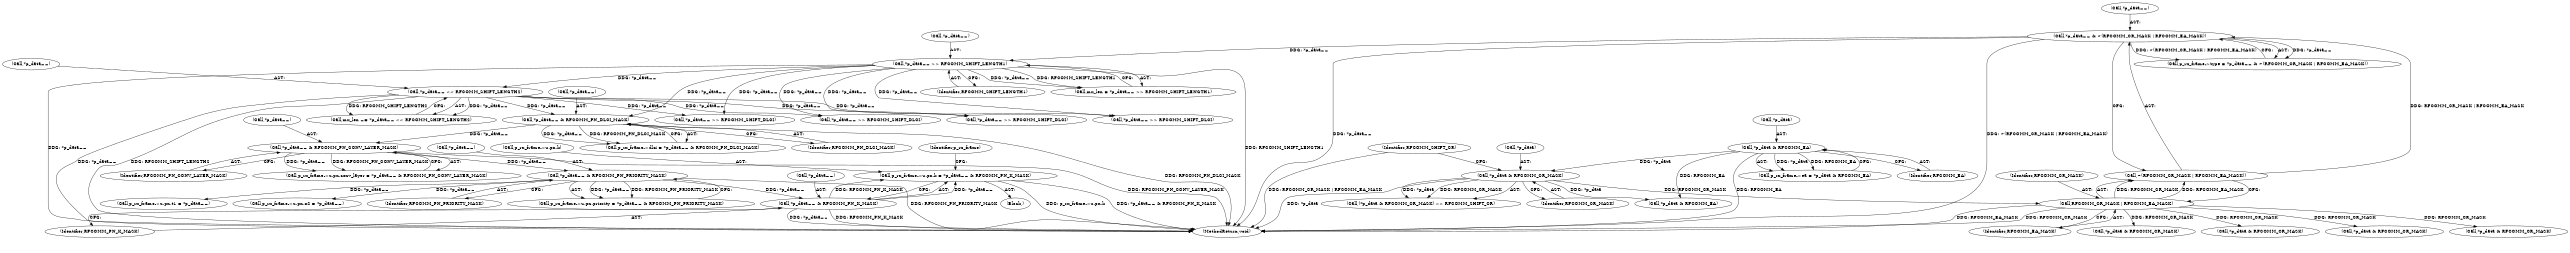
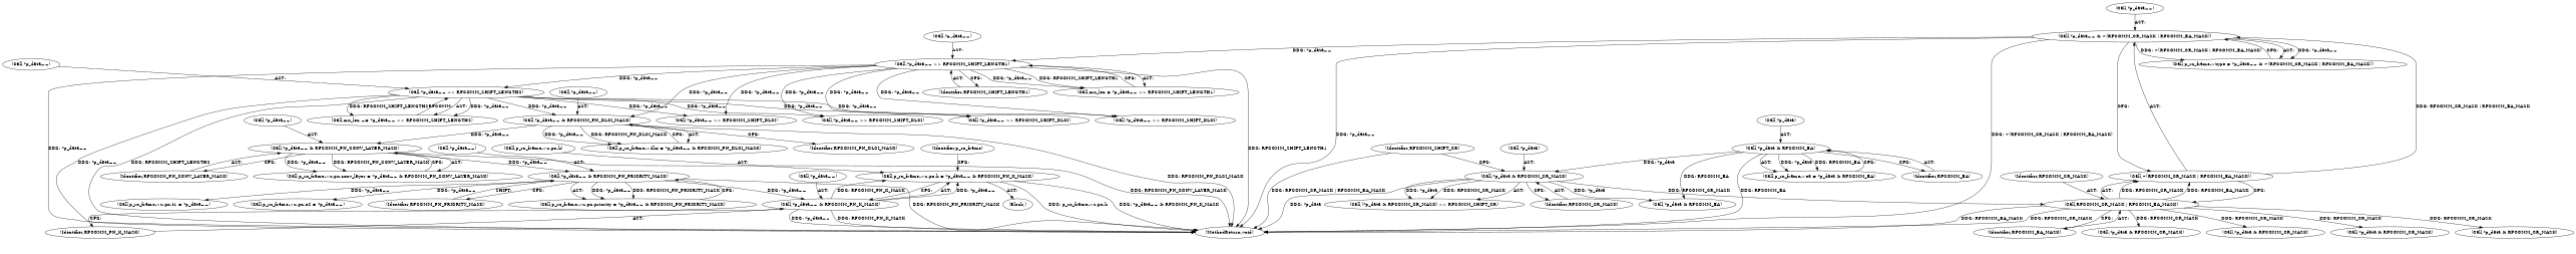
  digraph {
    n1 [label="(Call,p_rx_frame->u.pn.k = *p_data++ & RFCOMM_PN_K_MASK)"]
    n2 [label="(Call,*p_data++ & RFCOMM_PN_K_MASK)"]
    n3 [label="(Block,)"]
    n4 [label="(MethodReturn,void)"]
    n5 [label="(Identifier,RFCOMM_PN_K_MASK)"]
    n6 [label="(Call,*p_data++ & RFCOMM_PN_PRIORITY_MASK)"]
    n7 [label="(Call,p_rx_frame->u.pn.priority = *p_data++ & RFCOMM_PN_PRIORITY_MASK)"]
    n8 [label="(Call,p_rx_frame->u.pn.t1 = *p_data++)"]
    n9 [label="(Call,p_rx_frame->u.pn.n2 = *p_data++)"]
    n10 [label="(Identifier,RFCOMM_PN_PRIORITY_MASK)"]
    n11 [label="(Call,*p_data++ & RFCOMM_PN_CONV_LAYER_MASK)"]
    n12 [label="(Call,p_rx_frame->u.pn.conv_layer = *p_data++ & RFCOMM_PN_CONV_LAYER_MASK)"]
    n13 [label="(Identifier,RFCOMM_PN_CONV_LAYER_MASK)"]
    n14 [label="(Call,*p_data++ & RFCOMM_PN_DLCI_MASK)"]
    n15 [label="(Identifier,RFCOMM_PN_DLCI_MASK)"]
    n16 [label="(Call,p_rx_frame->dlci = *p_data++ & RFCOMM_PN_DLCI_MASK)"]
    n17 [label="(Call,*p_data++ >> RFCOMM_SHIFT_LENGTH1)"]
    n18 [label="(Call,*p_data++ << RFCOMM_SHIFT_LENGTH2)"]
    n19 [label="(Call,*p_data++ >> RFCOMM_SHIFT_DLCI)"]
    n20 [label="(Call,*p_data++ >> RFCOMM_SHIFT_DLCI)"]
    n21 [label="(Identifier,RFCOMM_SHIFT_LENGTH1)"]
    n22 [label="(Call,*p_data++ >> RFCOMM_SHIFT_DLCI)"]
    n23 [label="(Call,*p_data++ >> RFCOMM_SHIFT_DLCI)"]
    n24 [label="(Call,mx_len = *p_data++ >> RFCOMM_SHIFT_LENGTH1)"]
    n25 [label="(Call,mx_len += *p_data++ << RFCOMM_SHIFT_LENGTH2)"]
    n26 [label="(Call,*p_data++ & ~(RFCOMM_CR_MASK | RFCOMM_EA_MASK))"]
    n27 [label="(Call,~(RFCOMM_CR_MASK | RFCOMM_EA_MASK))"]
    n28 [label="(Call,p_rx_frame->type = *p_data++ & ~(RFCOMM_CR_MASK | RFCOMM_EA_MASK))"]
    n29 [label="(Call,RFCOMM_CR_MASK | RFCOMM_EA_MASK)"]
    n30 [label="(Identifier,RFCOMM_EA_MASK)"]
    n31 [label="(Call,*p_data & RFCOMM_CR_MASK)"]
    n32 [label="(Call,*p_data & RFCOMM_CR_MASK)"]
    n33 [label="(Call,*p_data & RFCOMM_CR_MASK)"]
    n34 [label="(Call,*p_data & RFCOMM_CR_MASK)"]
    n35 [label="(Call,*p_data & RFCOMM_CR_MASK)"]
    n36 [label="(Call,*p_data & RFCOMM_EA)"]
    n37 [label="(Call,(*p_data & RFCOMM_CR_MASK) >> RFCOMM_SHIFT_CR)"]
    n38 [label="(Identifier,RFCOMM_CR_MASK)"]
    n39 [label="(Call,*p_data & RFCOMM_EA)"]
    n40 [label="(Identifier,RFCOMM_EA)"]
    n41 [label="(Call,p_rx_frame->ea = *p_data & RFCOMM_EA)"]
    n42 [label="(Call,*p_data++)"]
    n43 [label="(Call,*p_data++)"]
    n44 [label="(Call,*p_data++)"]
    n45 [label="(Call,*p_data++)"]
    n46 [label="(Call,*p_data++)"]
    n47 [label="(Call,*p_data++)"]
    n48 [label="(Identifier,p_rx_frame)"]
    n49 [label="(Call,*p_data++)"]
    n50 [label="(Call,*p_data)"]
    n51 [label="(Call,p_rx_frame->u.pn.k)"]
    n52 [label="(Identifier,RFCOMM_SHIFT_CR)"]
    n53 [label="(Call,*p_data)"]
    n54 [label="(Identifier,RFCOMM_CR_MASK)"]
    n1 -> n2 [label="CFG: "]
    n1 -> n3 [label="AST: "]
    n1 -> n4 [label="DDG: p_rx_frame->u.pn.k"]
    n1 -> n4 [label="DDG: *p_data++ & RFCOMM_PN_K_MASK"]
    n2 -> n1 [label="AST: "]
    n2 -> n1 [label="DDG: *p_data++"]
    n2 -> n1 [label="DDG: RFCOMM_PN_K_MASK"]
    n2 -> n4 [label="DDG: *p_data++"]
    n2 -> n4 [label="DDG: RFCOMM_PN_K_MASK"]
    n2 -> n5 [label="CFG: "]
    n5 -> n2 [label="AST: "]
    n6 -> n2 [label="DDG: *p_data++"]
    n6 -> n4 [label="DDG: RFCOMM_PN_PRIORITY_MASK"]
    n6 -> n7 [label="AST: "]
    n6 -> n7 [label="DDG: *p_data++"]
    n6 -> n7 [label="DDG: RFCOMM_PN_PRIORITY_MASK"]
    n6 -> n8 [label="DDG: *p_data++"]
    n6 -> n9 [label="DDG: *p_data++"]
    n6 -> n10 [label="CFG: "]
    n7 -> n6 [label="CFG: "]
-   n10 -> n6 [label="AST: "]
+   n10 -> n6 [label="SHIFT: "]
    n11 -> n4 [label="DDG: RFCOMM_PN_CONV_LAYER_MASK"]
    n11 -> n6 [label="DDG: *p_data++"]
    n11 -> n12 [label="AST: "]
    n11 -> n12 [label="DDG: *p_data++"]
    n11 -> n12 [label="DDG: RFCOMM_PN_CONV_LAYER_MASK"]
    n11 -> n13 [label="CFG: "]
    n12 -> n11 [label="CFG: "]
    n13 -> n11 [label="AST: "]
    n14 -> n4 [label="DDG: RFCOMM_PN_DLCI_MASK"]
    n14 -> n11 [label="DDG: *p_data++"]
    n14 -> n15 [label="CFG: "]
    n14 -> n16 [label="AST: "]
    n14 -> n16 [label="DDG: *p_data++"]
    n14 -> n16 [label="DDG: RFCOMM_PN_DLCI_MASK"]
-   n15 -> n14 [label="AST: "]
    n16 -> n14 [label="CFG: "]
    n17 -> n4 [label="DDG: *p_data++"]
    n17 -> n4 [label="DDG: RFCOMM_SHIFT_LENGTH1"]
    n17 -> n14 [label="DDG: *p_data++"]
    n17 -> n18 [label="DDG: *p_data++"]
    n17 -> n19 [label="DDG: *p_data++"]
    n17 -> n20 [label="DDG: *p_data++"]
    n17 -> n21 [label="CFG: "]
    n17 -> n22 [label="DDG: *p_data++"]
    n17 -> n23 [label="DDG: *p_data++"]
    n17 -> n24 [label="AST: "]
    n17 -> n24 [label="DDG: *p_data++"]
    n17 -> n24 [label="DDG: RFCOMM_SHIFT_LENGTH1"]
    n18 -> n4 [label="DDG: RFCOMM_SHIFT_LENGTH2"]
    n18 -> n4 [label="DDG: *p_data++"]
    n18 -> n14 [label="DDG: *p_data++"]
    n18 -> n19 [label="DDG: *p_data++"]
    n18 -> n20 [label="DDG: *p_data++"]
    n18 -> n22 [label="DDG: *p_data++"]
    n18 -> n23 [label="DDG: *p_data++"]
    n18 -> n25 [label="AST: "]
    n18 -> n25 [label="DDG: *p_data++"]
    n18 -> n25 [label="DDG: RFCOMM_SHIFT_LENGTH2"]
    n21 -> n17 [label="AST: "]
    n24 -> n17 [label="CFG: "]
-   n25 -> n18 [label="CFG: "]
+   n25 -> n18 [label="RFCOMM: "]
    n26 -> n4 [label="DDG: ~(RFCOMM_CR_MASK | RFCOMM_EA_MASK)"]
    n26 -> n4 [label="DDG: *p_data++"]
    n26 -> n17 [label="DDG: *p_data++"]
    n26 -> n27 [label="CFG: "]
    n26 -> n28 [label="AST: "]
    n26 -> n28 [label="DDG: *p_data++"]
    n26 -> n28 [label="DDG: ~(RFCOMM_CR_MASK | RFCOMM_EA_MASK)"]
    n27 -> n26 [label="AST: "]
    n27 -> n26 [label="DDG: RFCOMM_CR_MASK | RFCOMM_EA_MASK"]
    n27 -> n29 [label="CFG: "]
    n28 -> n26 [label="CFG: "]
    n29 -> n4 [label="DDG: RFCOMM_CR_MASK"]
    n29 -> n4 [label="DDG: RFCOMM_EA_MASK"]
    n29 -> n27 [label="AST: "]
    n29 -> n27 [label="DDG: RFCOMM_CR_MASK"]
    n29 -> n27 [label="DDG: RFCOMM_EA_MASK"]
    n29 -> n30 [label="CFG: "]
    n29 -> n31 [label="DDG: RFCOMM_CR_MASK"]
    n29 -> n32 [label="DDG: RFCOMM_CR_MASK"]
    n29 -> n33 [label="DDG: RFCOMM_CR_MASK"]
    n29 -> n34 [label="DDG: RFCOMM_CR_MASK"]
    n30 -> n29 [label="AST: "]
    n35 -> n4 [label="DDG: *p_data"]
    n35 -> n29 [label="DDG: RFCOMM_CR_MASK"]
    n35 -> n36 [label="DDG: *p_data"]
    n35 -> n37 [label="AST: "]
    n35 -> n37 [label="DDG: *p_data"]
    n35 -> n37 [label="DDG: RFCOMM_CR_MASK"]
    n35 -> n38 [label="CFG: "]
    n38 -> n35 [label="AST: "]
    n39 -> n4 [label="DDG: RFCOMM_EA"]
    n39 -> n35 [label="DDG: *p_data"]
    n39 -> n36 [label="DDG: RFCOMM_EA"]
    n39 -> n40 [label="CFG: "]
    n39 -> n41 [label="AST: "]
    n39 -> n41 [label="DDG: *p_data"]
    n39 -> n41 [label="DDG: RFCOMM_EA"]
    n40 -> n39 [label="AST: "]
    n41 -> n39 [label="CFG: "]
    n42 -> n26 [label="AST: "]
    n43 -> n6 [label="AST: "]
    n44 -> n11 [label="AST: "]
    n45 -> n17 [label="AST: "]
    n46 -> n18 [label="AST: "]
    n47 -> n2 [label="AST: "]
    n48 -> n1 [label="CFG: "]
    n49 -> n14 [label="AST: "]
    n50 -> n39 [label="AST: "]
    n51 -> n1 [label="AST: "]
    n52 -> n4 [label="DDG: RFCOMM_CR_MASK | RFCOMM_EA_MASK"]
    n52 -> n35 [label="CFG: "]
    n53 -> n35 [label="AST: "]
    n54 -> n29 [label="AST: "]
  }
